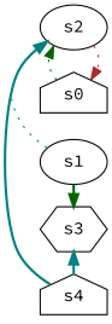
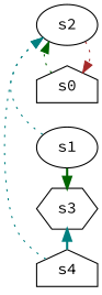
  digraph {
    fontname="Source Code Pro"
    rankdir=LR
    node [fontname="Source Code Pro" player=0 shape=ellipse]
    edge [color=teal constraint="time % 4 == 1 && time % 5 == 3" fontname="Source Code Pro" style=dotted]
    s2
    s0 [shape=house]
    s1
    s3 [shape=hexagon]
    s4 [player=1 shape=house]
    s2 -> s0 [color=brown]
    s0 -> s2 [color=darkgreen]
    s1 -> s2 [constraint="time % 5 == 0 || time % 3 == 2"]
    s1 -> s3 [color=darkgreen constraint="time % 4 == 1" style=bold]
-   s4 -> s2 [constraint="time % 2 == 1 || time % 4 == 1" style=bold]
+   s4 -> s2 [constraint="time % 2 == 1 || time % 4 == 1"]
    s4 -> s3 [constraint="time % 2 == 0 || time % 2 == 0" style=bold]
  }
